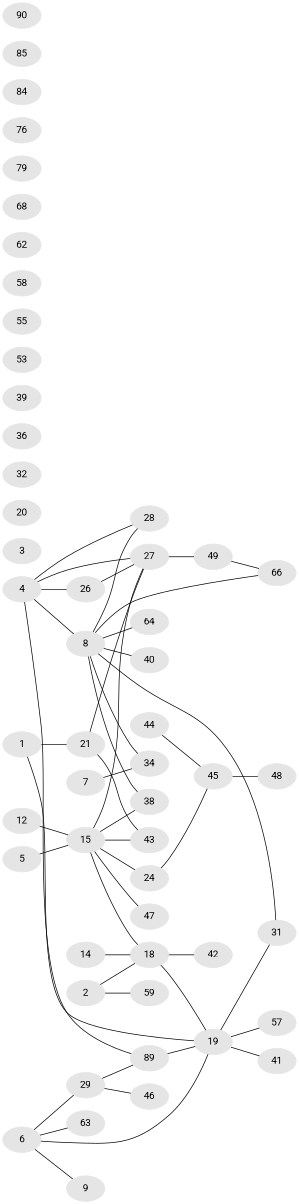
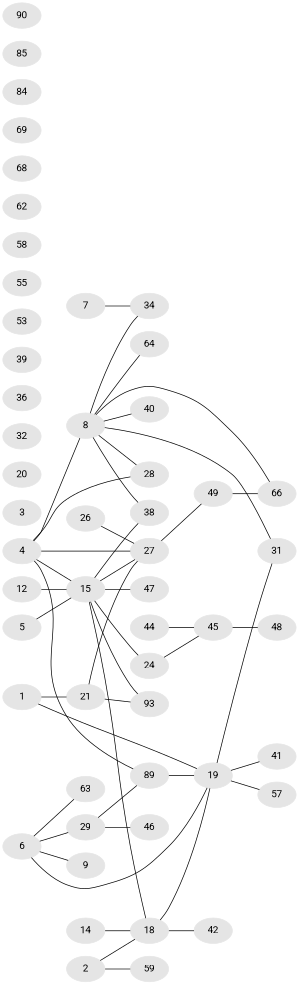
  graph {
    fontname=Roboto
    rankdir=LR
    node [color=gray90 fontname=Roboto style=filled]
    edge [fontname=Roboto]
    1 [super="+16"]
    19 [super="+72+73+30"]
    21 [super="+23"]
    31
    41
    57 [super="+81"]
    27 [super="+35+67"]
-   43
+   43 [label=93]
    63 [super="+70"]
    2 [super="+37"]
    18
    59
    42
    3
    4 [super="+10"]
    8 [super="+56+11"]
    15 [super="+50+25"]
    28
    89
    34
    38
    40
    64
    66
    24
    47 [super="+61"]
    49
    29 [super="+54"]
    n29 [label=46]
    5
    6 [super="+17"]
    9 [super="+33"]
    7
    12
    14
    45
    20
    48
    26 [super="+75"]
    32
    36
    39
    44
    53
    55
    58
    62
    68
-   69 [label=79]
-   76
+   69
    84
    85
    90
    1 -- 19
    1 -- 21 [weight=2]
    19 -- 31
    19 -- 41
    19 -- 57
    21 -- 27
    21 -- 43
    27 -- 49
    2 -- 18
    2 -- 59
    18 -- 19
    18 -- 42
    4 -- 27
    4 -- 8
-   4 -- 26
+   4 -- 15
    4 -- 28
    4 -- 89
    8 -- 31
    8 -- 28
    8 -- 34
    8 -- 38
    8 -- 40
    8 -- 64
    8 -- 66
    15 -- 27 [weight=2]
    15 -- 43
    15 -- 18
    15 -- 38
    15 -- 24
    15 -- 47
    89 -- 19 [weight=2]
    24 -- 45
    49 -- 66
    29 -- 89
    29 -- n29
    5 -- 15
    6 -- 19
    6 -- 63
    6 -- 29
    6 -- 9
    7 -- 34
    12 -- 15
    14 -- 18
    45 -- 48
    26 -- 27
    44 -- 45
  }
